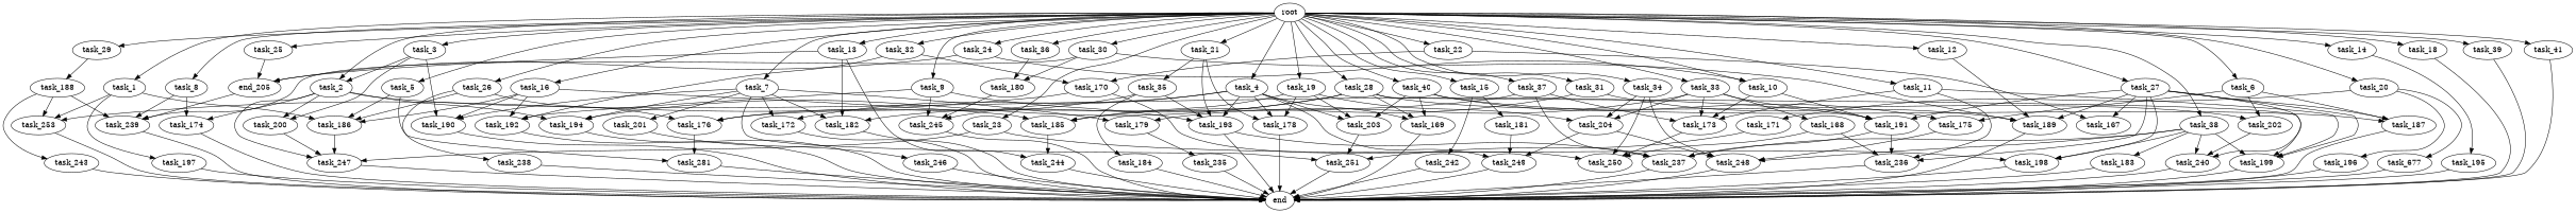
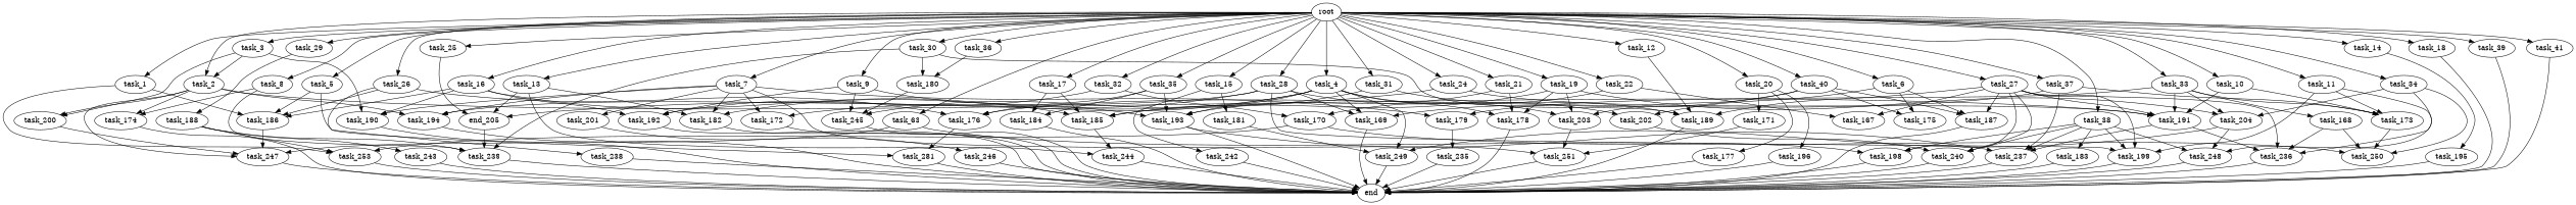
  digraph {
    root
    task_1
    task_2
    task_3
    task_4
    task_5
    task_6
    task_7
    task_8
    task_9
    task_10
    task_11
    task_12
    task_13
    task_14
    task_15
    task_16
+   task_17
    task_18
    task_19
    task_20
    task_21
    task_22
-   task_23
+   task_23 [label=task_63]
    task_24
    task_25
    task_26
    task_27
    task_28
    task_29
    task_30
    task_31
    task_32
    task_33
    task_34
    task_35
    task_36
    task_37
    task_38
    task_39
    task_40
    task_41
    task_186
-   task_197
    task_253
    task_174
    task_191
    task_194
    task_200
    task_247
    task_190
    task_169
    task_172
    task_178
    task_193
    task_203
    task_245
    task_249
    n59 [label=task_281]
    task_175
    task_187
    task_202
    task_179
    task_182
    task_201
    task_251
    task_239
    task_192
    task_173
    task_199
    task_236
    task_189
    n73 [label=end_205]
    task_244
    task_195
    task_181
    task_242
    task_185
    task_184
    end
    task_204
    task_171
-   task_177 [label=task_677]
+   task_177
    task_196
    task_167
    task_170
    task_198
    task_176
    task_238
    task_240
    task_188
    task_180
    task_168
    task_248
    task_250
    task_237
    task_183
    task_235
    task_246
    task_243
    root -> task_1
    root -> task_2
    root -> task_3
    root -> task_4
    root -> task_5
    root -> task_6
    root -> task_7
    root -> task_8
    root -> task_9
    root -> task_10
    root -> task_11
    root -> task_12
    root -> task_13
    root -> task_14
    root -> task_15
    root -> task_16
+   root -> task_17
    root -> task_18
    root -> task_19
    root -> task_20
    root -> task_21
    root -> task_22
    root -> task_23
    root -> task_24
    root -> task_25
    root -> task_26
    root -> task_27
    root -> task_28
    root -> task_29
    root -> task_30
    root -> task_31
    root -> task_32
    root -> task_33
    root -> task_34
-   task_21 -> task_35
+   root -> task_35
    root -> task_36
    root -> task_37
    root -> task_38
    root -> task_39
    root -> task_40
    root -> task_41
    task_1 -> task_186
-   task_1 -> task_197
    task_1 -> task_253
    task_2 -> task_174
    task_2 -> task_191
    task_2 -> task_194
    task_2 -> task_200
    task_2 -> task_247
    task_3 -> task_2
    task_3 -> task_200
    task_3 -> task_190
    task_4 -> task_169
    task_4 -> task_172
    task_4 -> task_178
    task_4 -> task_193
    task_4 -> task_203
    task_4 -> task_245
    task_4 -> task_249
    task_5 -> task_186
    task_5 -> n59
    task_6 -> task_175
    task_6 -> task_187
    task_6 -> task_202
    task_7 -> task_194
    task_7 -> task_190
    task_7 -> task_172
    task_7 -> task_179
    task_7 -> task_182
    task_7 -> task_201
    task_7 -> task_251
    task_8 -> task_174
    task_8 -> task_239
    task_9 -> task_193
    task_9 -> task_245
    task_9 -> task_192
    task_10 -> task_191
    task_10 -> task_173
    task_11 -> task_173
    task_11 -> task_199
    task_11 -> task_236
    task_12 -> task_189
    task_13 -> task_182
    task_13 -> n73
    task_13 -> task_244
    task_14 -> task_195
    task_15 -> task_181
    task_15 -> task_242
    task_16 -> task_186
    task_16 -> task_190
    task_16 -> task_192
    task_16 -> task_185
+   task_17 -> task_185
+   task_17 -> task_184
    task_18 -> end
    task_19 -> task_178
    task_19 -> task_203
    task_19 -> task_185
    task_19 -> task_204
    task_20 -> task_171
    task_20 -> task_177
    task_20 -> task_196
    task_21 -> task_178
    task_21 -> task_193
    task_22 -> task_167
    task_22 -> task_170
    task_23 -> task_247
    task_23 -> task_198
-   task_24 -> task_10
+   task_24 -> task_191
    task_24 -> n73
    task_25 -> n73
    task_26 -> task_186
    task_26 -> task_176
    task_26 -> task_238
    task_27 -> task_191
    task_27 -> task_187
    task_27 -> task_199
    task_27 -> task_236
    task_27 -> task_189
    task_27 -> task_167
    task_27 -> task_198
    task_27 -> task_240
    task_28 -> task_194
    task_28 -> task_169
    task_28 -> task_202
    task_28 -> task_182
    task_28 -> task_199
    task_29 -> task_188
    task_30 -> task_239
    task_30 -> task_189
    task_30 -> task_180
    task_31 -> task_189
    task_31 -> task_185
    task_32 -> task_192
    task_32 -> task_170
    task_33 -> task_191
    task_33 -> task_179
    task_33 -> task_173
    task_33 -> task_204
    task_33 -> task_168
    task_34 -> task_204
    task_34 -> task_248
    task_34 -> task_250
    task_35 -> task_193
    task_35 -> task_184
    task_35 -> task_176
    task_36 -> task_180
    task_37 -> task_173
    task_37 -> task_176
    task_37 -> task_237
    task_38 -> task_199
    task_38 -> task_198
    task_38 -> task_240
    task_38 -> task_248
    task_38 -> task_237
    task_38 -> task_183
    task_39 -> end
    task_40 -> task_169
    task_40 -> task_203
    task_40 -> task_175
    task_40 -> task_187
    task_41 -> end
    task_186 -> task_247
-   task_197 -> end
    task_253 -> end
    task_174 -> end
    task_191 -> task_236
    task_191 -> task_237
    task_194 -> end
    task_200 -> task_247
    task_247 -> end
    task_190 -> end
    task_169 -> end
    task_172 -> end
    task_178 -> end
    task_193 -> end
    task_193 -> task_237
    task_203 -> task_251
    task_245 -> end
    task_249 -> end
    n59 -> end
-   task_175 -> task_248
    task_187 -> end
    task_202 -> task_240
    task_179 -> task_235
    task_182 -> end
    task_201 -> task_246
    task_251 -> end
    task_239 -> end
    task_192 -> end
    task_173 -> task_250
    task_199 -> end
    task_236 -> end
    task_189 -> end
    n73 -> task_239
    task_244 -> end
    task_195 -> end
    task_181 -> task_249
    task_242 -> end
    task_185 -> task_244
    task_184 -> end
    task_204 -> task_249
    task_204 -> task_248
    task_171 -> task_251
    task_177 -> end
    task_196 -> end
    task_170 -> task_253
    task_170 -> task_250
    task_198 -> end
    task_176 -> n59
    task_238 -> end
    task_240 -> end
    task_188 -> task_253
    task_188 -> task_239
    task_188 -> task_243
    task_180 -> task_245
    task_168 -> task_236
    task_168 -> task_250
    task_248 -> end
    task_237 -> end
    task_183 -> end
    task_235 -> end
    task_246 -> end
    task_243 -> end
  }
